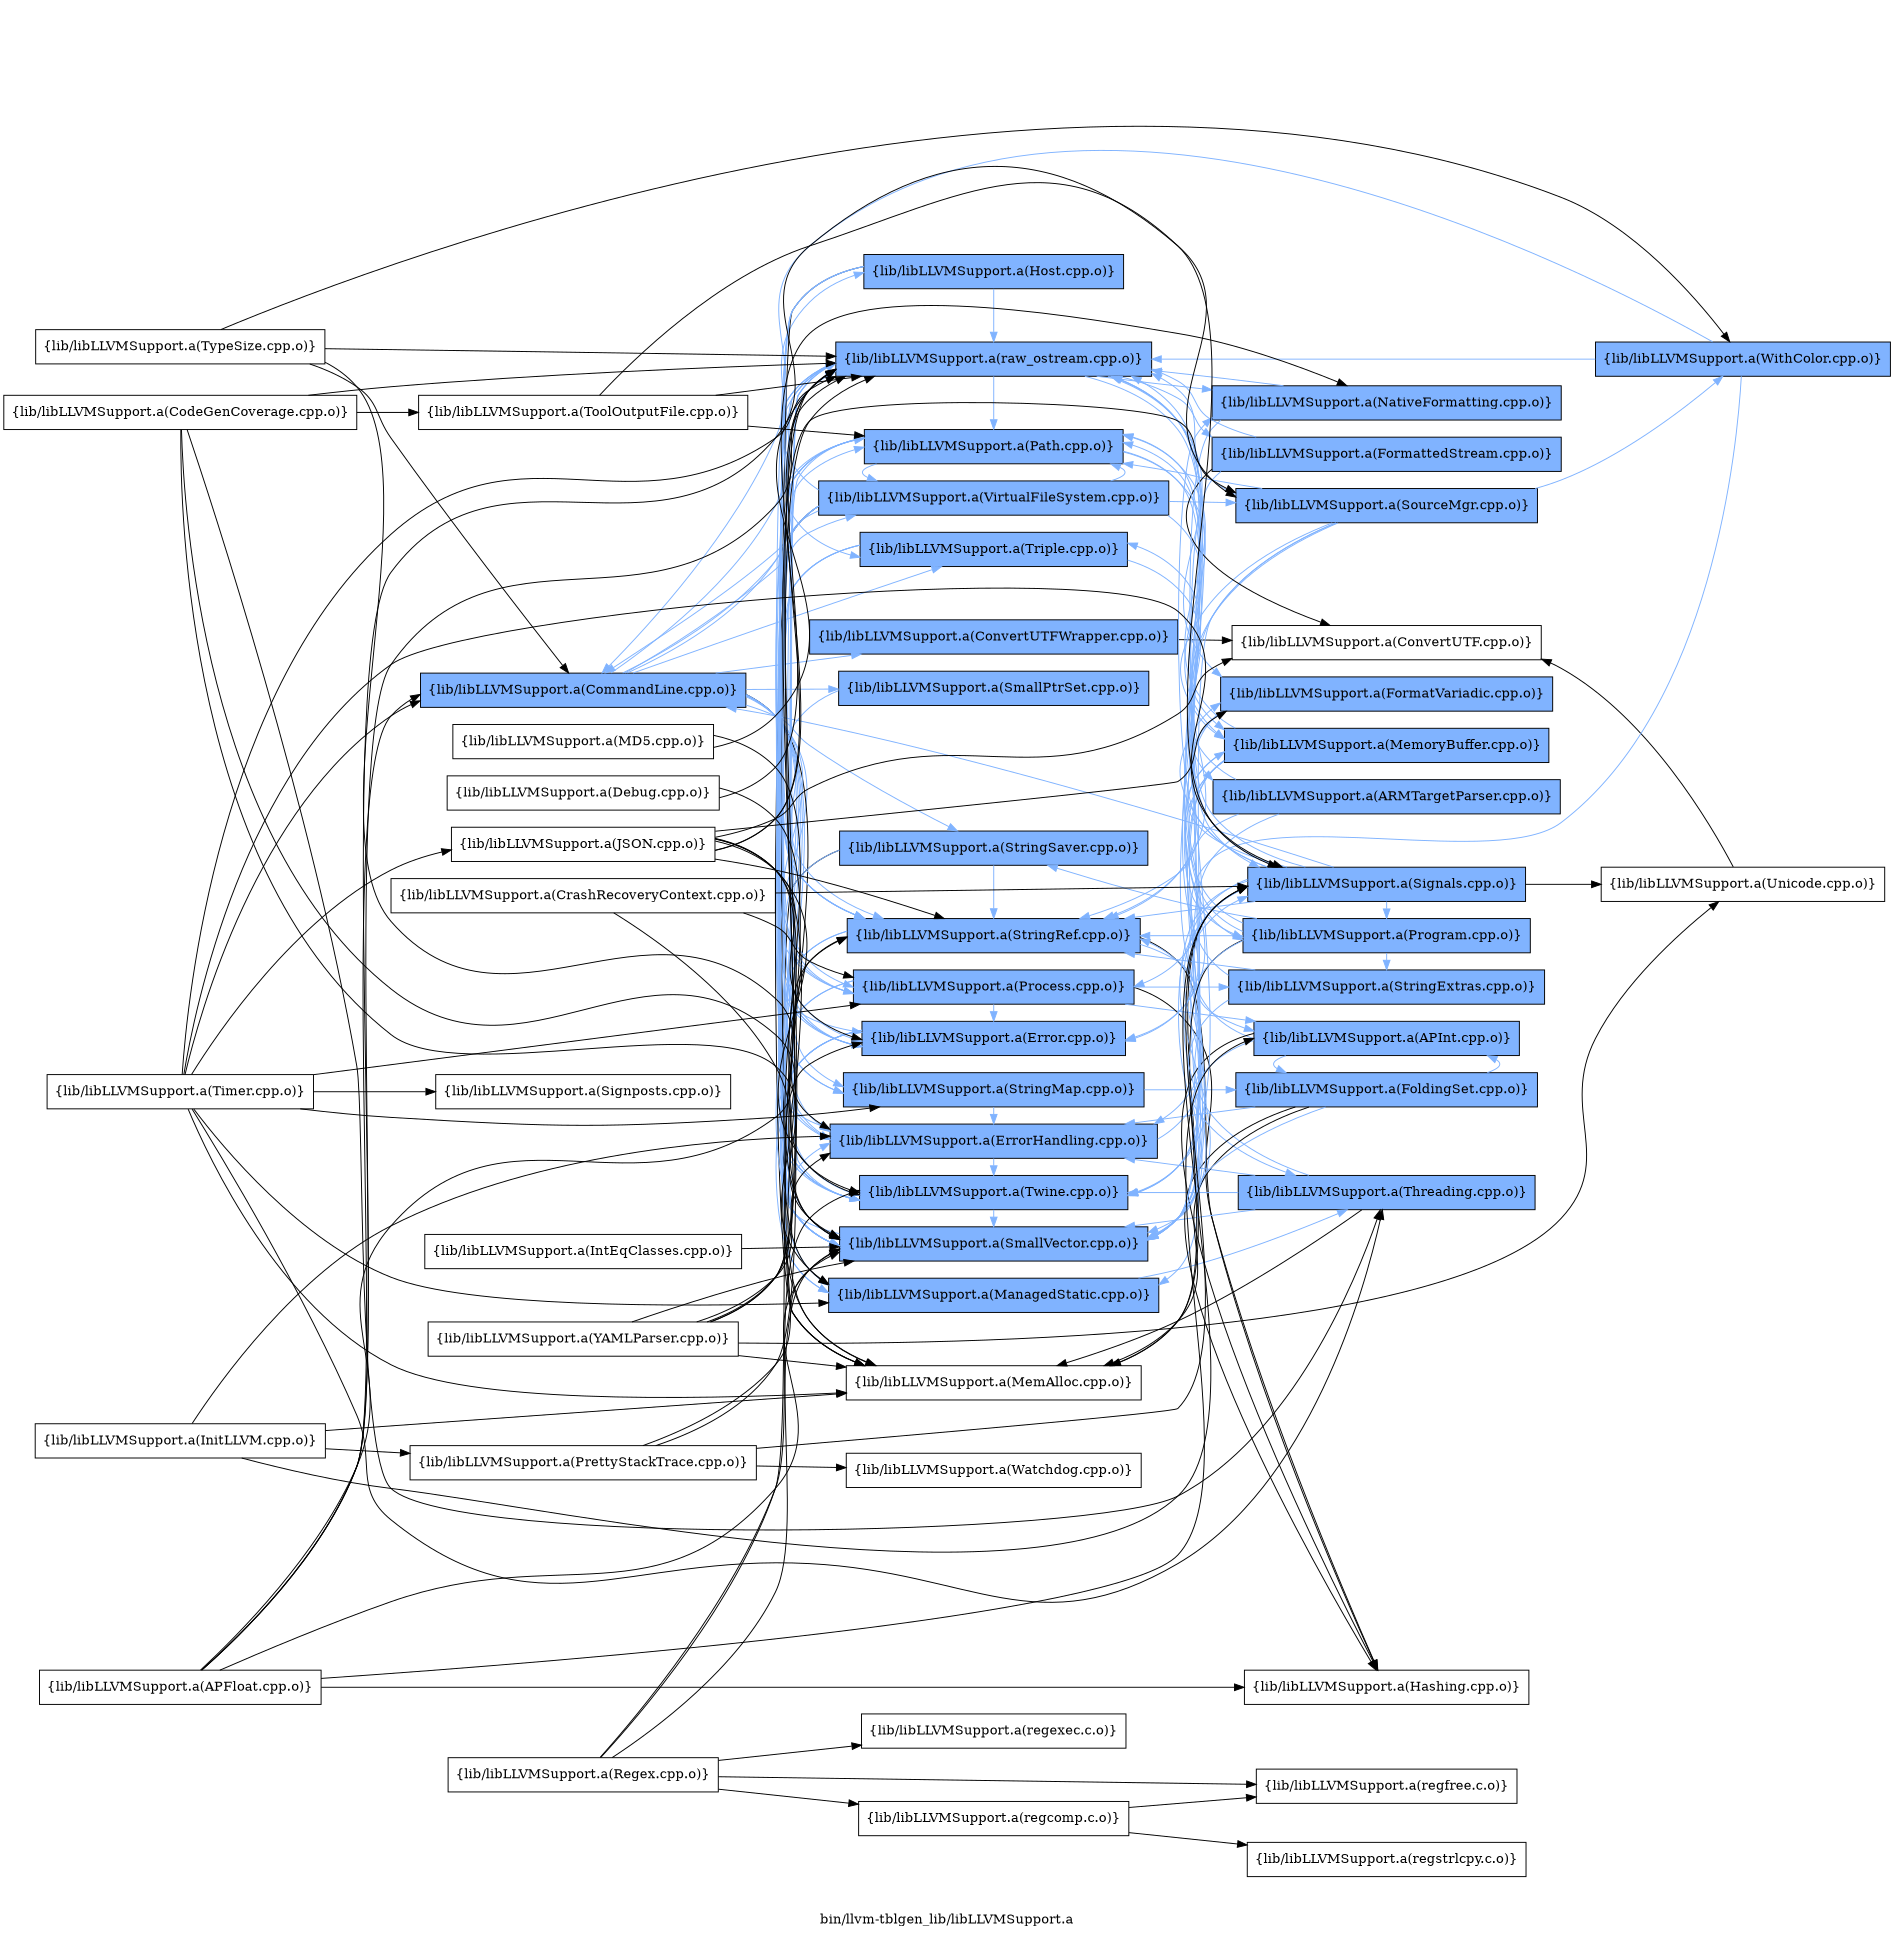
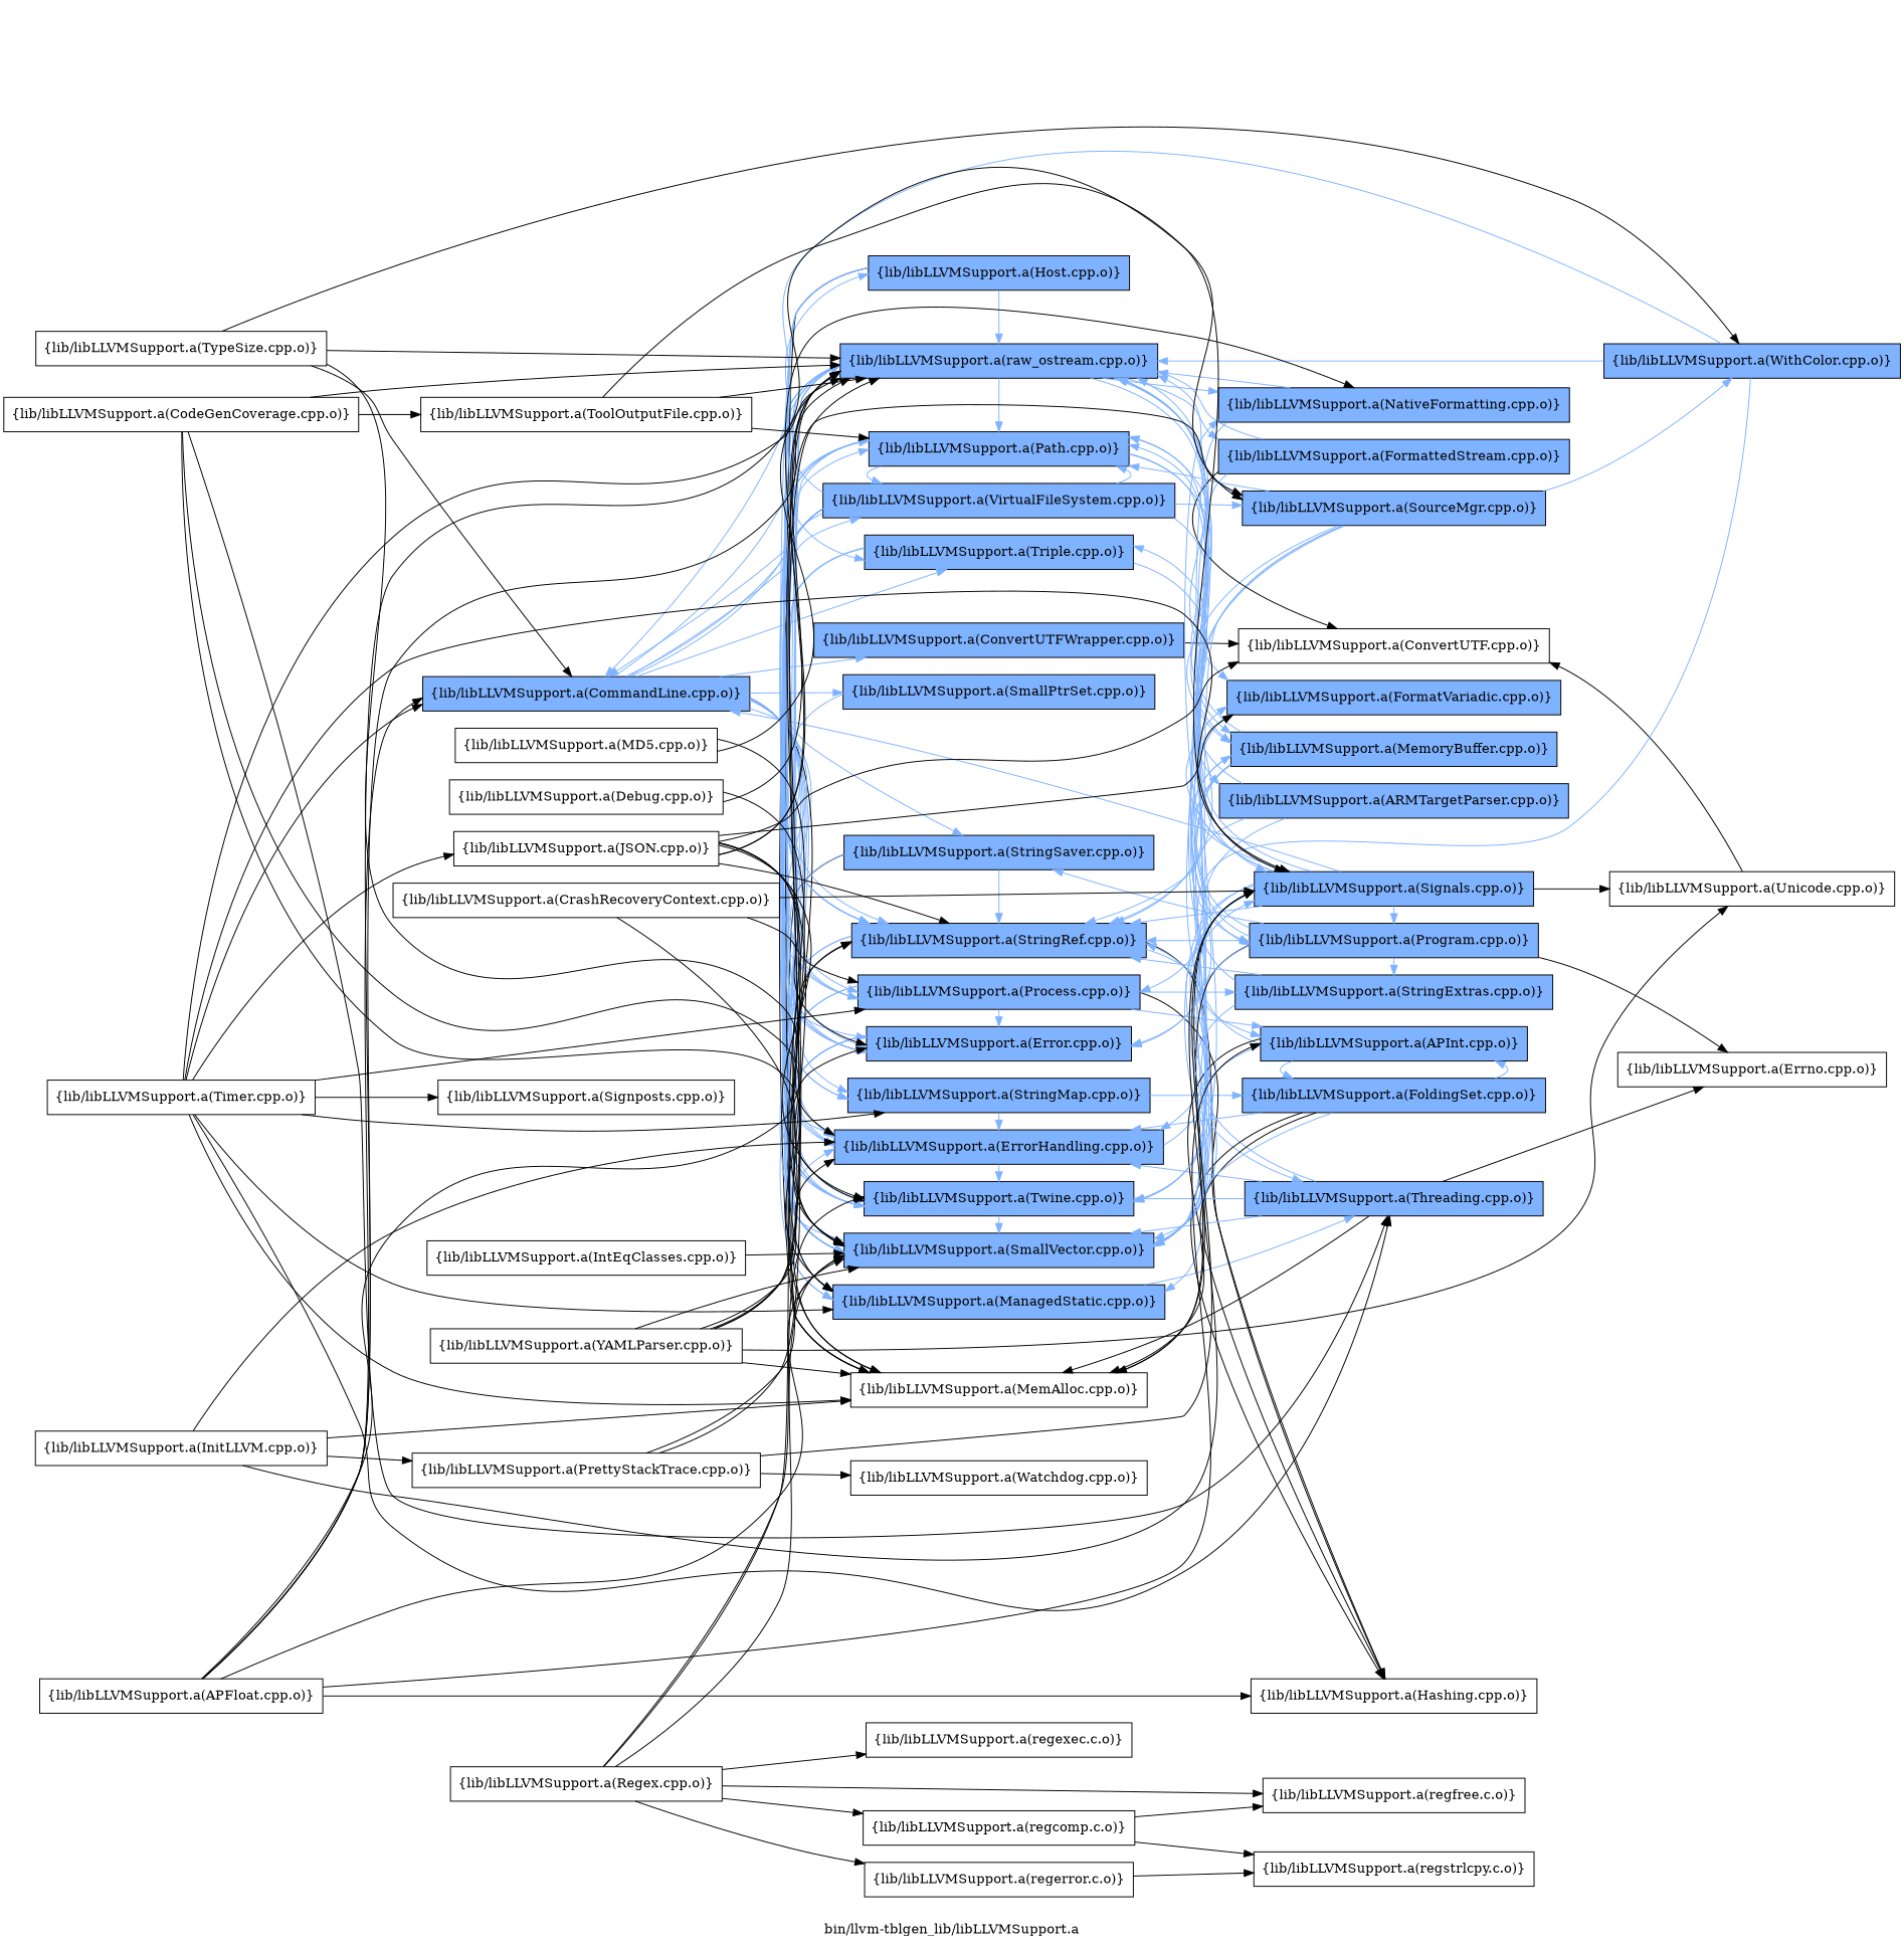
  digraph {
    label="bin/llvm-tblgen_lib/libLLVMSupport.a"
    rankdir=LR
    node [fillcolor="0.600000 0.5 1" group=1 shape=box style=filled]
    edge [color="0.600000 0.5 1"]
    n1 [label="{lib/libLLVMSupport.a(CommandLine.cpp.o)}"]
    n2 [label="{lib/libLLVMSupport.a(ConvertUTFWrapper.cpp.o)}"]
    n3 [label="{lib/libLLVMSupport.a(Error.cpp.o)}"]
    n4 [label="{lib/libLLVMSupport.a(ErrorHandling.cpp.o)}"]
    n5 [label="{lib/libLLVMSupport.a(ManagedStatic.cpp.o)}"]
    n6 [group=0 label="{lib/libLLVMSupport.a(MemAlloc.cpp.o)}" fillcolor="" style=""]
    n7 [label="{lib/libLLVMSupport.a(SmallPtrSet.cpp.o)}"]
    n8 [label="{lib/libLLVMSupport.a(SmallVector.cpp.o)}"]
    n9 [label="{lib/libLLVMSupport.a(StringMap.cpp.o)}"]
    n10 [label="{lib/libLLVMSupport.a(StringSaver.cpp.o)}"]
    n11 [label="{lib/libLLVMSupport.a(StringRef.cpp.o)}"]
    n12 [label="{lib/libLLVMSupport.a(Triple.cpp.o)}"]
    n13 [label="{lib/libLLVMSupport.a(Twine.cpp.o)}"]
    n14 [label="{lib/libLLVMSupport.a(VirtualFileSystem.cpp.o)}"]
    n15 [label="{lib/libLLVMSupport.a(raw_ostream.cpp.o)}"]
    n16 [label="{lib/libLLVMSupport.a(Host.cpp.o)}"]
    n17 [label="{lib/libLLVMSupport.a(Path.cpp.o)}"]
    n18 [label="{lib/libLLVMSupport.a(Process.cpp.o)}"]
    n19 [group=0 label="{lib/libLLVMSupport.a(ConvertUTF.cpp.o)}" fillcolor="" style=""]
    n20 [label="{lib/libLLVMSupport.a(Signals.cpp.o)}"]
    n21 [label="{lib/libLLVMSupport.a(Threading.cpp.o)}"]
    n22 [label="{lib/libLLVMSupport.a(FoldingSet.cpp.o)}"]
    n23 [label="{lib/libLLVMSupport.a(APInt.cpp.o)}"]
    n24 [group=0 label="{lib/libLLVMSupport.a(Hashing.cpp.o)}" fillcolor="" style=""]
    n25 [label="{lib/libLLVMSupport.a(ARMTargetParser.cpp.o)}"]
    n26 [label="{lib/libLLVMSupport.a(MemoryBuffer.cpp.o)}"]
    n27 [label="{lib/libLLVMSupport.a(SourceMgr.cpp.o)}"]
    n28 [label="{lib/libLLVMSupport.a(FormattedStream.cpp.o)}"]
    n29 [label="{lib/libLLVMSupport.a(FormatVariadic.cpp.o)}"]
    n30 [label="{lib/libLLVMSupport.a(NativeFormatting.cpp.o)}"]
    n31 [label="{lib/libLLVMSupport.a(Program.cpp.o)}"]
    n32 [label="{lib/libLLVMSupport.a(StringExtras.cpp.o)}"]
    n33 [group=0 label="{lib/libLLVMSupport.a(Unicode.cpp.o)}" fillcolor="" style=""]
+   n34 [group=0 label="{lib/libLLVMSupport.a(Errno.cpp.o)}" fillcolor="" style=""]
    n35 [label="{lib/libLLVMSupport.a(WithColor.cpp.o)}"]
    n36 [group=0 label="{lib/libLLVMSupport.a(IntEqClasses.cpp.o)}" fillcolor="" style=""]
    n37 [group=0 label="{lib/libLLVMSupport.a(TypeSize.cpp.o)}" fillcolor="" style=""]
    n38 [group=0 label="{lib/libLLVMSupport.a(Regex.cpp.o)}" fillcolor="" style=""]
    n39 [group=0 label="{lib/libLLVMSupport.a(regcomp.c.o)}" fillcolor="" style=""]
+   n40 [group=0 label="{lib/libLLVMSupport.a(regerror.c.o)}" fillcolor="" style=""]
    n41 [group=0 label="{lib/libLLVMSupport.a(regexec.c.o)}" fillcolor="" style=""]
    n42 [group=0 label="{lib/libLLVMSupport.a(regfree.c.o)}" fillcolor="" style=""]
    n43 [group=0 label="{lib/libLLVMSupport.a(regstrlcpy.c.o)}" fillcolor="" style=""]
    n44 [group=0 label="{lib/libLLVMSupport.a(CodeGenCoverage.cpp.o)}" fillcolor="" style=""]
    n45 [group=0 label="{lib/libLLVMSupport.a(ToolOutputFile.cpp.o)}" fillcolor="" style=""]
    n46 [group=0 label="{lib/libLLVMSupport.a(InitLLVM.cpp.o)}" fillcolor="" style=""]
    n47 [group=0 label="{lib/libLLVMSupport.a(PrettyStackTrace.cpp.o)}" fillcolor="" style=""]
    n48 [group=0 label="{lib/libLLVMSupport.a(Watchdog.cpp.o)}" fillcolor="" style=""]
    n49 [group=0 label="{lib/libLLVMSupport.a(Debug.cpp.o)}" fillcolor="" style=""]
    n50 [group=0 label="{lib/libLLVMSupport.a(APFloat.cpp.o)}" fillcolor="" style=""]
    n51 [group=0 label="{lib/libLLVMSupport.a(YAMLParser.cpp.o)}" fillcolor="" style=""]
    n52 [group=0 label="{lib/libLLVMSupport.a(MD5.cpp.o)}" fillcolor="" style=""]
    n53 [group=0 label="{lib/libLLVMSupport.a(CrashRecoveryContext.cpp.o)}" fillcolor="" style=""]
    n54 [group=0 label="{lib/libLLVMSupport.a(JSON.cpp.o)}" fillcolor="" style=""]
    n55 [group=0 label="{lib/libLLVMSupport.a(Timer.cpp.o)}" fillcolor="" style=""]
    n56 [group=0 label="{lib/libLLVMSupport.a(Signposts.cpp.o)}" fillcolor="" style=""]
    subgraph sub_1 {
      rank=same
      n1
    }
    subgraph sub_2 {
      rank=same
      n2
      n3
      n4
      n5
      n6
      n7
      n8
      n9
      n10
      n11
      n12
      n13
      n14
      n15
      n16
      n17
      n18
    }
    subgraph sub_3 {
      rank=same
      n19
      n20
      n21
      n22
      n23
      n24
      n25
      n26
      n27
      n28
      n29
      n30
      n31
      n32
    }
    subgraph sub_4 {
      rank=same
      n1
    }
    subgraph sub_5 {
      rank=same
      n2
      n3
      n4
      n5
      n6
      n7
      n8
      n9
      n10
      n11
      n12
      n13
      n14
      n15
      n16
      n17
      n18
    }
    subgraph sub_6 {
      rank=same
      n19
      n20
      n21
      n22
      n23
      n24
      n25
      n26
      n27
      n28
      n29
      n30
      n31
      n32
    }
    n1 -> n2
    n1 -> n3
    n1 -> n4
    n1 -> n5
    n1 -> n6 [color=""]
    n1 -> n7
    n1 -> n8
    n1 -> n9
    n1 -> n10
    n1 -> n11
    n1 -> n12
    n1 -> n13
    n1 -> n14
    n1 -> n15
    n1 -> n16
    n1 -> n17
    n1 -> n18
    n2 -> n19 [color=""]
    n3 -> n4
    n3 -> n5
    n3 -> n8
    n3 -> n13
    n3 -> n15
    n4 -> n13
    n4 -> n15
    n4 -> n20
    n5 -> n21
    n7 -> n4
    n8 -> n4
    n9 -> n4
    n9 -> n22
    n10 -> n6 [color=""]
    n10 -> n8
    n10 -> n11
    n11 -> n3
    n11 -> n8
    n11 -> n23
    n11 -> n24 [color=""]
    n12 -> n8
    n12 -> n11
    n12 -> n13
    n12 -> n25
    n13 -> n8
    n13 -> n15
    n14 -> n1
    n14 -> n3
    n14 -> n6 [color=""]
    n14 -> n8
    n14 -> n9
    n14 -> n11
    n14 -> n13
    n14 -> n15
    n14 -> n17
    n14 -> n26
    n14 -> n27
    n15 -> n3
    n15 -> n4
    n15 -> n8
    n15 -> n13
    n15 -> n17
    n15 -> n18
    n15 -> n28
    n15 -> n29
    n15 -> n30
    n15 -> n31
    n16 -> n6 [color=""]
    n16 -> n9
    n16 -> n11
    n16 -> n12
    n16 -> n15
    n17 -> n3
    n17 -> n8
    n17 -> n11
    n17 -> n13
    n17 -> n14
    n17 -> n18
    n17 -> n20
    n17 -> n26
    n18 -> n3
    n18 -> n5
    n18 -> n8
    n18 -> n17
    n18 -> n23
    n18 -> n24 [color=""]
    n18 -> n32
    n20 -> n1
    n20 -> n4
    n20 -> n5
    n20 -> n6 [color=""]
    n20 -> n8
    n20 -> n11
    n20 -> n13
    n20 -> n15
    n20 -> n17
    n20 -> n21
    n20 -> n26
    n20 -> n29
    n20 -> n30
    n20 -> n31
    n20 -> n33 [color=""]
    n21 -> n4
    n21 -> n6 [color=""]
    n21 -> n8
    n21 -> n11
    n21 -> n13
+   n21 -> n34 [color=""]
    n22 -> n4
    n22 -> n6 [color=""]
    n22 -> n8
    n22 -> n23
    n22 -> n24 [color=""]
    n23 -> n8
    n23 -> n15
    n23 -> n22
    n23 -> n24 [color=""]
    n25 -> n8
    n25 -> n11
    n25 -> n12
    n26 -> n3
    n26 -> n8
    n26 -> n13
    n26 -> n17
    n26 -> n18
    n26 -> n31
    n27 -> n8
    n27 -> n11
    n27 -> n13
    n27 -> n15
    n27 -> n17
    n27 -> n26
    n27 -> n35
    n28 -> n8
    n28 -> n15
    n28 -> n19 [color=""]
    n29 -> n8
    n29 -> n11
    n30 -> n8
    n30 -> n15
    n31 -> n6 [color=""]
    n31 -> n8
    n31 -> n10
    n31 -> n11
    n31 -> n15
    n31 -> n17
    n31 -> n32
+   n31 -> n34 [color=""]
    n32 -> n8
    n32 -> n11
    n32 -> n15
    n33 -> n19 [color=""]
    n35 -> n1
    n35 -> n3
    n35 -> n15
    n36 -> n8 [color=""]
    n37 -> n1 [color=""]
    n37 -> n4 [color=""]
    n37 -> n15 [color=""]
    n37 -> n35 [color=""]
    n38 -> n8 [color=""]
    n38 -> n11 [color=""]
    n38 -> n13 [color=""]
    n38 -> n39 [color=""]
+   n38 -> n40 [color=""]
    n38 -> n41 [color=""]
    n38 -> n42 [color=""]
    n39 -> n42 [color=""]
    n39 -> n43 [color=""]
+   n40 -> n43 [color=""]
    n44 -> n8 [color=""]
    n44 -> n13 [color=""]
    n44 -> n15 [color=""]
    n44 -> n21 [color=""]
    n44 -> n45 [color=""]
    n45 -> n15 [color=""]
    n45 -> n17 [color=""]
    n45 -> n20 [color=""]
    n46 -> n4 [color=""]
    n46 -> n6 [color=""]
    n46 -> n20 [color=""]
    n46 -> n47 [color=""]
    n47 -> n8 [color=""]
    n47 -> n15 [color=""]
    n47 -> n20 [color=""]
    n47 -> n48 [color=""]
    n49 -> n5 [color=""]
    n49 -> n15 [color=""]
    n50 -> n1 [color=""]
    n50 -> n3 [color=""]
    n50 -> n8 [color=""]
    n50 -> n15 [color=""]
    n50 -> n23 [color=""]
    n50 -> n24 [color=""]
    n50 -> n27 [color=""]
    n51 -> n4 [color=""]
    n51 -> n6 [color=""]
    n51 -> n8 [color=""]
    n51 -> n11 [color=""]
    n51 -> n15 [color=""]
    n51 -> n27 [color=""]
    n51 -> n33 [color=""]
    n52 -> n8 [color=""]
    n52 -> n15 [color=""]
    n53 -> n5 [color=""]
    n53 -> n18 [color=""]
    n53 -> n20 [color=""]
    n54 -> n3 [color=""]
    n54 -> n6 [color=""]
    n54 -> n8 [color=""]
    n54 -> n11 [color=""]
    n54 -> n13 [color=""]
    n54 -> n15 [color=""]
    n54 -> n19 [color=""]
    n54 -> n29 [color=""]
    n54 -> n30 [color=""]
    n55 -> n1 [color=""]
    n55 -> n5 [color=""]
    n55 -> n6 [color=""]
    n55 -> n9 [color=""]
    n55 -> n15 [color=""]
    n55 -> n18 [color=""]
    n55 -> n20 [color=""]
    n55 -> n21 [color=""]
    n55 -> n54 [color=""]
    n55 -> n56 [color=""]
  }
